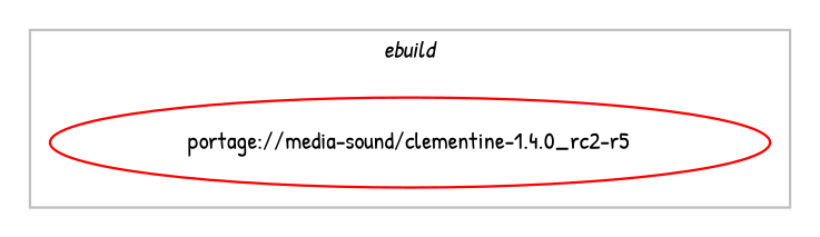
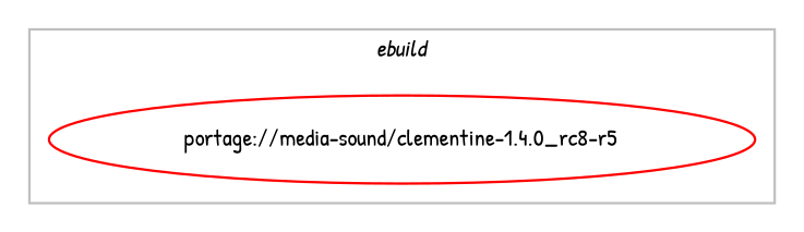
  digraph {
    compound=true
    concentrate=true
    fontname="Patrick Hand"
    fontsize=10
    newrank=true
    rankdir=LR
    ranksep=1.5
-   n1 [color=red fontname="Patrick Hand" fontsize=10 label="portage://media-sound/clementine-1.4.0_rc2-r5" width=4]
+   n1 [color=red fontname="Patrick Hand" fontsize=10 label="portage://media-sound/clementine-1.4.0_rc8-r5" width=4]
    subgraph cluster_1 {
      color=gray
      label=<<i>ebuild</i>>
      n1
    }
    subgraph cluster_2 {
      color=gray
      label=<<i>dependencies</i>>
      subgraph cluster_3 {
        color=gray
        fillcolor="#eeeeee"
        label=<<i>compile</i>>
        style=filled
      }
      subgraph cluster_4 {
        color=gray
        fillcolor="#eeeeee"
        label=<<i>compile and run</i>>
        style=filled
      }
      subgraph cluster_5 {
        color=gray
        fillcolor="#eeeeee"
        label=<<i>run</i>>
        style=filled
      }
    }
    subgraph cluster_6 {
      color=gray
      label=<<i>candidates</i>>
      rank=same
    }
  }
